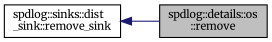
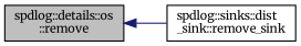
  digraph {
    rankdir=LR
    fontname=Merriweather
    node [color=black fontname=Merriweather fontsize=10 shape=record style=filled]
    n1 [fillcolor=grey75 fontcolor=black height=0.2 label="spdlog::details::os\l::remove" width=0.4]
    n2 [fillcolor=white height=0.2 label="spdlog::sinks::dist\l_sink::remove_sink" width=0.4]
-   n2 -> n1 [color=midnightblue dir=back fontname=Merriweather fontsize=10 labelfontname=Helvetica labelfontsize=10 style=solid]
+   n1 -> n2 [color=midnightblue dir=back fontname=Merriweather fontsize=10 labelfontname=Helvetica labelfontsize=10 style=solid]
  }
